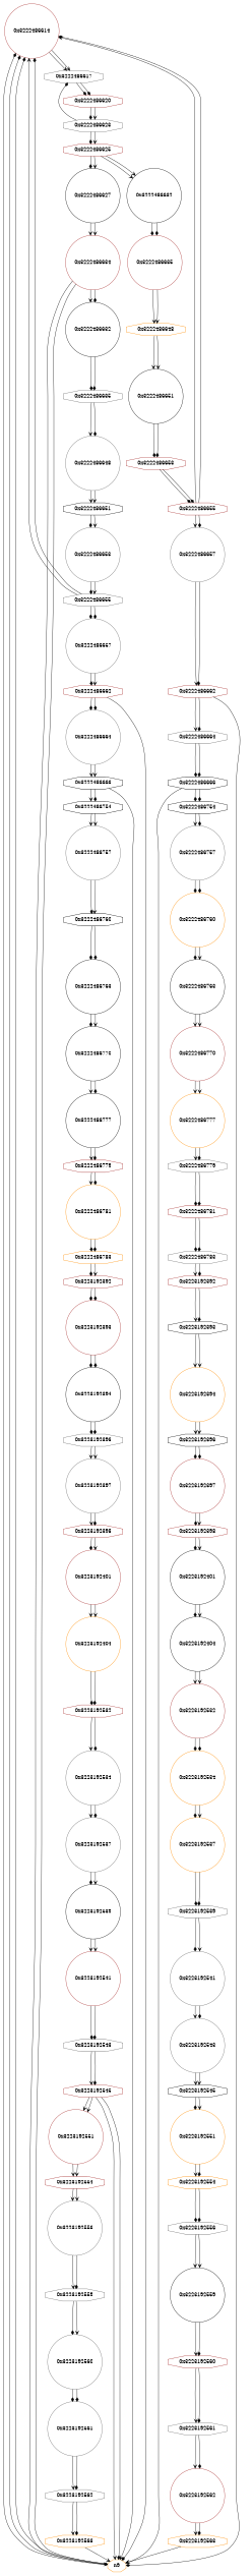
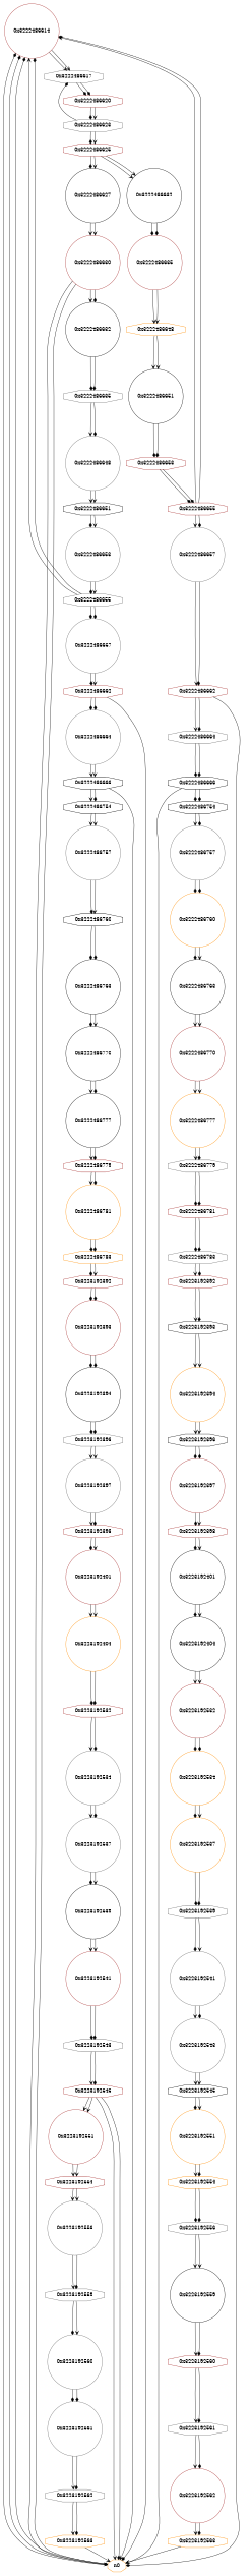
  digraph {
    node [color=gray40 shape=circle]
    edge [arrowhead=diamond]
    n1 [color=brown label="0x3222486614"]
    n2 [label="0x3222486617" shape=octagon]
    n3 [color=brown label="0x3222486620" shape=octagon]
    n4 [label="0x3222486623" shape=octagon]
    n5 [color=brown label="0x3222486625" shape=octagon]
    n6 [color=black label="0x3222486632"]
    n48 [color=black label="0x3222486627"]
-   n0 [color=darkorange shape=octagon label=n9]
+   n0 [color=darkorange shape=octagon]
    n7 [color=brown label="0x3222486635"]
-   n49 [color=brown label="0x3222486634"]
+   n49 [color=brown label="0x3222486630"]
    n8 [color=darkorange label="0x3222486648" shape=octagon]
    n9 [color=black label="0x3222486651"]
    n10 [color=brown label="0x3222486653" shape=octagon]
    n11 [color=brown label="0x3222486655" shape=octagon]
    n12 [label="0x3222486657"]
    n13 [color=brown label="0x3222486662" shape=octagon]
    n14 [label="0x3222486664" shape=octagon]
    n15 [color=black label="0x3222486666" shape=octagon]
    n16 [color=black label="0x3222486754" shape=octagon]
    n17 [label="0x3222486757"]
    n18 [color=darkorange label="0x3222486760"]
    n19 [color=black label="0x3222486763"]
    n20 [color=brown label="0x3222486770"]
    n21 [color=darkorange label="0x3222486777"]
    n22 [label="0x3222486779" shape=octagon]
    n23 [color=brown label="0x3222486781" shape=octagon]
    n24 [label="0x3222486783" shape=octagon]
    n25 [color=brown label="0x3223192392" shape=octagon]
    n26 [color=black label="0x3223192393" shape=octagon]
    n27 [color=darkorange label="0x3223192394"]
    n28 [color=black label="0x3223192396" shape=octagon]
    n29 [color=brown label="0x3223192397"]
    n30 [color=brown label="0x3223192398" shape=octagon]
    n31 [color=black label="0x3223192401"]
    n32 [color=black label="0x3223192404"]
    n33 [color=brown label="0x3223192532"]
    n34 [color=darkorange label="0x3223192534"]
    n35 [color=darkorange label="0x3223192537"]
    n36 [label="0x3223192539" shape=octagon]
    n37 [label="0x3223192541"]
    n38 [label="0x3223192543"]
    n39 [color=black label="0x3223192545" shape=octagon]
    n40 [color=darkorange label="0x3223192551"]
    n41 [color=darkorange label="0x3223192554" shape=octagon]
    n42 [label="0x3223192556" shape=octagon]
    n43 [color=black label="0x3223192559"]
    n44 [color=brown label="0x3223192560" shape=octagon]
    n45 [label="0x3223192561" shape=octagon]
    n46 [color=brown label="0x3223192562"]
    n47 [color=darkorange label="0x3223192563" shape=octagon]
    n50 [color=black label="0x3222486632"]
    n51 [label="0x3222486635" shape=octagon]
    n52 [label="0x3222486648"]
    n53 [color=black label="0x3222486651" shape=octagon]
    n54 [label="0x3222486653"]
    n55 [label="0x3222486655" shape=octagon]
    n56 [label="0x3222486657"]
    n57 [color=brown label="0x3222486662" shape=octagon]
    n58 [label="0x3222486664"]
    n59 [color=black label="0x3222486666" shape=octagon]
    n60 [color=black label="0x3222486754" shape=octagon]
    n61 [label="0x3222486757"]
    n62 [color=black label="0x3222486760" shape=octagon]
    n63 [color=black label="0x3222486763"]
    n64 [color=black label="0x3222486770"]
    n65 [color=black label="0x3222486777"]
    n66 [color=brown label="0x3222486779" shape=octagon]
    n67 [color=darkorange label="0x3222486781"]
    n68 [color=darkorange label="0x3222486783" shape=octagon]
    n69 [color=brown label="0x3223192392" shape=octagon]
    n70 [color=brown label="0x3223192393"]
    n71 [color=black label="0x3223192394"]
    n72 [label="0x3223192396" shape=octagon]
    n73 [label="0x3223192397"]
    n74 [color=brown label="0x3223192398" shape=octagon]
    n75 [color=brown label="0x3223192401"]
    n76 [color=darkorange label="0x3223192404"]
    n77 [color=brown label="0x3223192532" shape=octagon]
    n78 [label="0x3223192534"]
    n79 [label="0x3223192537"]
    n80 [color=black label="0x3223192539"]
    n81 [color=brown label="0x3223192541"]
    n82 [label="0x3223192543" shape=octagon]
    n83 [color=brown label="0x3223192545" shape=octagon]
    n84 [color=brown label="0x3223192551"]
    n85 [color=brown label="0x3223192554" shape=octagon]
    n86 [label="0x3223192556"]
    n87 [label="0x3223192559" shape=octagon]
    n88 [label="0x3223192560"]
    n89 [label="0x3223192561"]
    n90 [label="0x3223192562" shape=octagon]
    n91 [color=darkorange label="0x3223192563" shape=octagon]
    n1 -> n2 [arrowhead=vee]
    n1 -> n2 [arrowhead=vee]
    n2 -> n3
    n2 -> n3
    n3 -> n4
    n3 -> n4 [arrowhead=vee]
    n4 -> n2
    n4 -> n5
    n4 -> n5 [arrowhead=vee]
    n5 -> n6 [arrowhead=vee]
    n5 -> n6 [arrowhead=vee]
    n5 -> n48
    n5 -> n48 [arrowhead=vee]
    n6 -> n7
    n6 -> n7
    n48 -> n49 [arrowhead=vee]
    n48 -> n49 [arrowhead=vee]
    n0 -> n1
    n0 -> n1
    n0 -> n1
    n7 -> n8 [arrowhead=vee]
    n7 -> n8 [arrowhead=vee]
    n49 -> n0 [arrowhead=vee]
    n49 -> n0
    n49 -> n50 [arrowhead=vee]
    n49 -> n50
    n8 -> n9 [arrowhead=vee]
    n8 -> n9 [arrowhead=vee]
    n9 -> n10
    n9 -> n10
    n10 -> n11
    n10 -> n11
    n11 -> n1 [arrowhead=vee]
    n11 -> n1
    n11 -> n12 [arrowhead=vee]
    n11 -> n12
    n12 -> n13 [arrowhead=vee]
    n12 -> n13
    n13 -> n0
    n13 -> n14 [arrowhead=vee]
    n13 -> n14
    n14 -> n15
    n14 -> n15
    n15 -> n0 [arrowhead=vee]
    n15 -> n16
    n15 -> n16
    n16 -> n17 [arrowhead=vee]
    n16 -> n17
    n17 -> n18
    n17 -> n18
    n18 -> n19
    n18 -> n19 [arrowhead=vee]
    n19 -> n20 [arrowhead=vee]
    n19 -> n20 [arrowhead=vee]
    n20 -> n21 [arrowhead=vee]
    n20 -> n21 [arrowhead=vee]
    n21 -> n22 [arrowhead=vee]
    n21 -> n22
    n22 -> n23
    n22 -> n23
    n23 -> n24
    n23 -> n24
    n24 -> n25 [arrowhead=vee]
    n24 -> n25
    n25 -> n26 [arrowhead=vee]
    n25 -> n26
    n26 -> n27 [arrowhead=vee]
    n26 -> n27 [arrowhead=vee]
    n27 -> n28 [arrowhead=vee]
    n27 -> n28 [arrowhead=vee]
    n28 -> n29
    n28 -> n29
    n29 -> n30
    n29 -> n30 [arrowhead=vee]
    n30 -> n31
    n30 -> n31 [arrowhead=vee]
    n31 -> n32
    n31 -> n32 [arrowhead=vee]
    n32 -> n33 [arrowhead=vee]
    n32 -> n33 [arrowhead=vee]
    n33 -> n34
    n33 -> n34
    n34 -> n35
    n34 -> n35 [arrowhead=vee]
    n35 -> n36
    n35 -> n36
    n36 -> n37
    n36 -> n37 [arrowhead=vee]
    n37 -> n38 [arrowhead=vee]
    n37 -> n38
    n38 -> n39 [arrowhead=vee]
    n38 -> n39 [arrowhead=vee]
    n39 -> n40
    n39 -> n40 [arrowhead=vee]
    n40 -> n41 [arrowhead=vee]
    n40 -> n41
    n41 -> n42
    n41 -> n42
    n42 -> n43 [arrowhead=vee]
    n42 -> n43 [arrowhead=vee]
    n43 -> n44 [arrowhead=vee]
    n43 -> n44
    n44 -> n45 [arrowhead=vee]
    n44 -> n45
    n45 -> n46 [arrowhead=vee]
    n45 -> n46
    n46 -> n47 [arrowhead=vee]
    n46 -> n47
    n47 -> n0 [arrowhead=vee]
    n50 -> n51
    n50 -> n51
    n51 -> n52 [arrowhead=vee]
    n51 -> n52
    n52 -> n53 [arrowhead=vee]
    n52 -> n53 [arrowhead=vee]
    n53 -> n54
    n53 -> n54 [arrowhead=vee]
    n54 -> n55
    n54 -> n55 [arrowhead=vee]
    n55 -> n1 [arrowhead=vee]
    n55 -> n1
    n55 -> n56
    n55 -> n56
    n56 -> n57
    n56 -> n57 [arrowhead=vee]
    n57 -> n0
    n57 -> n58
    n57 -> n58
    n58 -> n59 [arrowhead=vee]
    n58 -> n59 [arrowhead=vee]
    n59 -> n0 [arrowhead=vee]
    n59 -> n60 [arrowhead=vee]
    n59 -> n60
    n60 -> n61 [arrowhead=vee]
    n60 -> n61 [arrowhead=vee]
    n61 -> n62
    n61 -> n62 [arrowhead=vee]
    n62 -> n63
    n62 -> n63
    n63 -> n64
    n63 -> n64 [arrowhead=vee]
    n64 -> n65 [arrowhead=vee]
    n64 -> n65
    n65 -> n66 [arrowhead=vee]
    n65 -> n66
    n66 -> n67 [arrowhead=vee]
    n66 -> n67
    n67 -> n68
    n67 -> n68
    n68 -> n69
    n68 -> n69 [arrowhead=vee]
    n69 -> n70
    n69 -> n70
    n70 -> n71
    n70 -> n71
    n71 -> n72
    n71 -> n72
    n72 -> n73 [arrowhead=vee]
    n72 -> n73 [arrowhead=vee]
    n73 -> n74 [arrowhead=vee]
    n73 -> n74
    n74 -> n75
    n74 -> n75 [arrowhead=vee]
    n75 -> n76 [arrowhead=vee]
    n75 -> n76 [arrowhead=vee]
    n76 -> n77
    n76 -> n77
    n77 -> n78 [arrowhead=vee]
    n77 -> n78
    n78 -> n79 [arrowhead=vee]
    n78 -> n79
    n79 -> n80
    n79 -> n80 [arrowhead=vee]
    n80 -> n81 [arrowhead=vee]
    n80 -> n81 [arrowhead=vee]
    n81 -> n82
    n81 -> n82
    n82 -> n83 [arrowhead=vee]
    n82 -> n83
    n83 -> n0 [arrowhead=vee]
    n83 -> n0
    n83 -> n84 [arrowhead=vee]
    n83 -> n84 [arrowhead=vee]
    n84 -> n85 [arrowhead=vee]
    n84 -> n85 [arrowhead=vee]
    n85 -> n86 [arrowhead=vee]
    n85 -> n86 [arrowhead=vee]
    n86 -> n87 [arrowhead=vee]
    n86 -> n87
    n87 -> n88
    n87 -> n88 [arrowhead=vee]
    n88 -> n89
    n88 -> n89
    n89 -> n90 [arrowhead=vee]
    n89 -> n90
    n90 -> n91 [arrowhead=vee]
    n90 -> n91
    n91 -> n0 [arrowhead=vee]
  }
